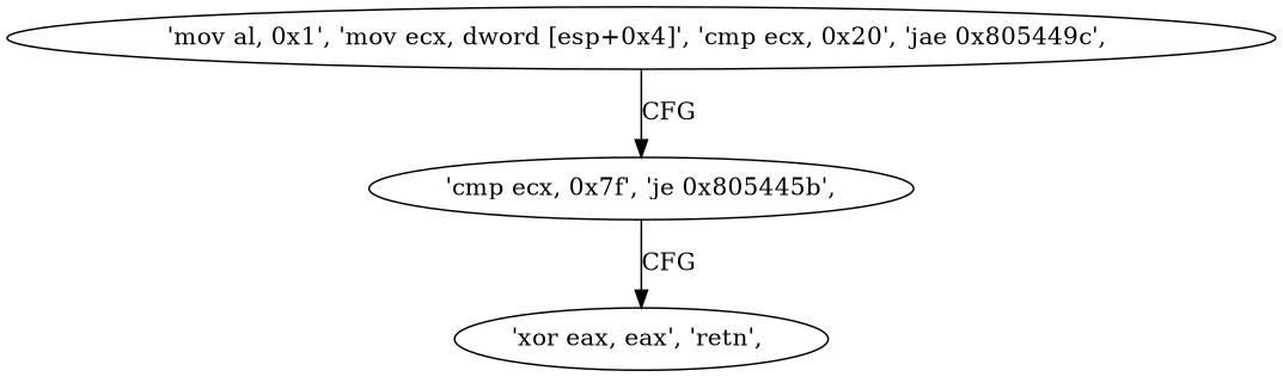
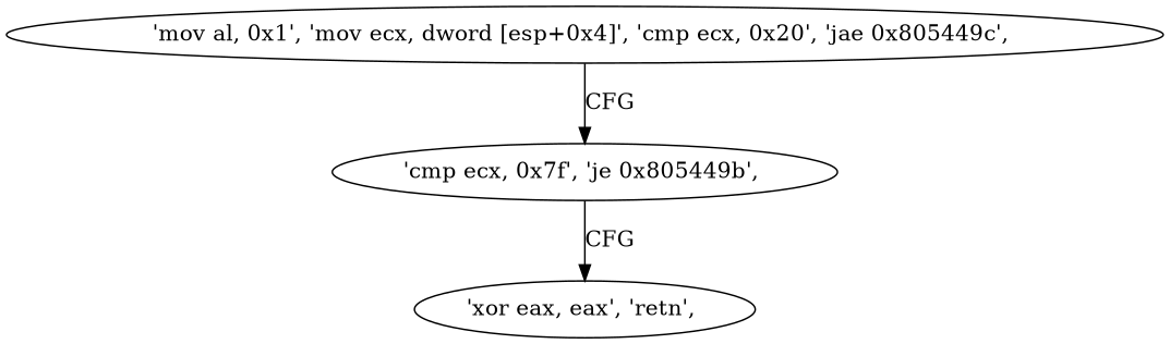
  digraph {
    n1 [label="'mov al, 0x1', 'mov ecx, dword [esp+0x4]', 'cmp ecx, 0x20', 'jae 0x805449c', "]
-   n2 [label="'cmp ecx, 0x7f', 'je 0x805445b',"]
+   n2 [label="'cmp ecx, 0x7f', 'je 0x805449b', "]
    n3 [label="'xor eax, eax', 'retn', "]
    n1 -> n2 [label=CFG]
    n2 -> n3 [label=CFG]
  }
